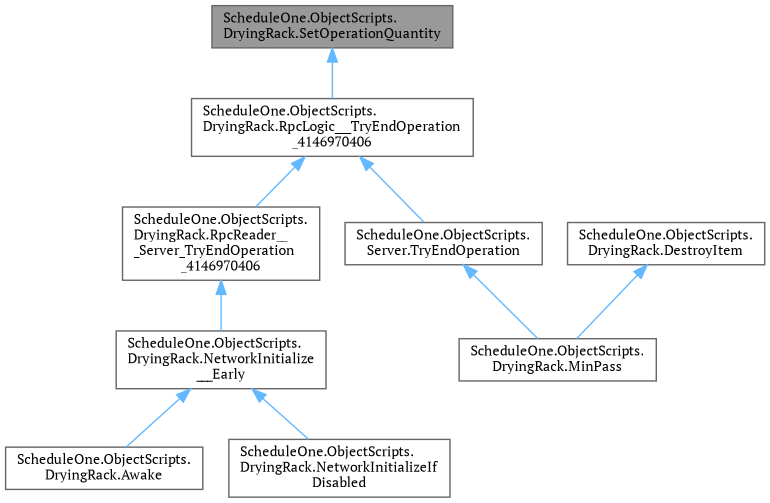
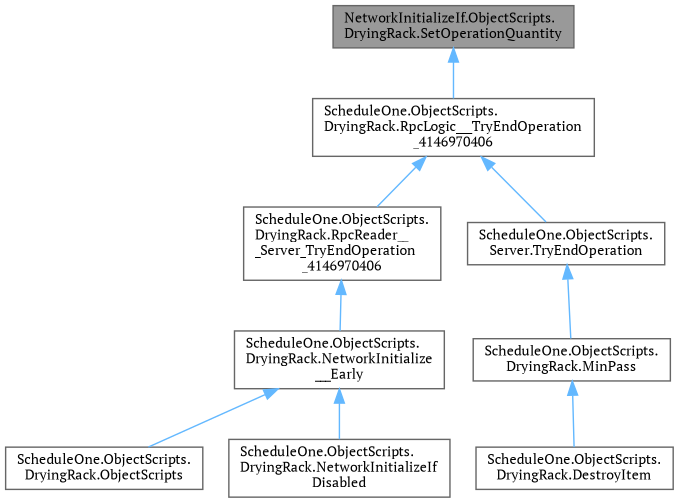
  digraph {
    fontname="PT Serif"
    rankdir=TB
    node [color=grey40 fillcolor=white fontname="PT Serif" fontsize=10 shape=box style=filled]
    edge [color=steelblue1 dir=back fontname="PT Serif" fontsize=10 labelfontname=Helvetica labelfontsize=10 style=solid]
-   n1 [color=gray40 fillcolor=grey60 fontcolor=black height=0.2 label="ScheduleOne.ObjectScripts.\lDryingRack.SetOperationQuantity" width=0.4]
+   n1 [color=gray40 fillcolor=grey60 fontcolor=black height=0.2 label="NetworkInitializeIf.ObjectScripts.\lDryingRack.SetOperationQuantity" width=0.4]
    n2 [height=0.2 label="ScheduleOne.ObjectScripts.\lDryingRack.RpcLogic___TryEndOperation\l_4146970406" width=0.4]
    n3 [height=0.2 label="ScheduleOne.ObjectScripts.\lDryingRack.RpcReader__\l_Server_TryEndOperation\l_4146970406" width=0.4]
    n4 [height=0.2 label="ScheduleOne.ObjectScripts.\lServer.TryEndOperation" width=0.4]
    n5 [height=0.2 label="ScheduleOne.ObjectScripts.\lDryingRack.NetworkInitialize\l___Early" width=0.4]
    n6 [height=0.2 label="ScheduleOne.ObjectScripts.\lDryingRack.MinPass" width=0.4]
-   n7 [height=0.2 label="ScheduleOne.ObjectScripts.\lDryingRack.Awake" width=0.4]
+   n7 [height=0.2 label="ScheduleOne.ObjectScripts.\lDryingRack.ObjectScripts" width=0.4]
    n8 [height=0.2 label="ScheduleOne.ObjectScripts.\lDryingRack.NetworkInitializeIf\lDisabled" width=0.4]
    n9 [height=0.2 label="ScheduleOne.ObjectScripts.\lDryingRack.DestroyItem" width=0.4]
    n1 -> n2
    n2 -> n3
    n2 -> n4
    n3 -> n5
    n4 -> n6
    n5 -> n7
    n5 -> n8
-   n9 -> n6
+   n6 -> n9
  }
